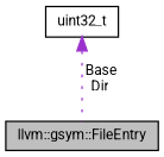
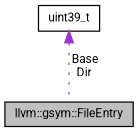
  digraph {
    fontname=Roboto
    node [color=black fontname=Roboto fontsize=10 shape=record]
    n1 [fillcolor=grey75 fontcolor=black height=0.2 label="llvm::gsym::FileEntry" style=filled width=0.4]
-   n2 [height=0.2 label=uint32_t width=0.4]
+   n2 [height=0.2 label=uint39_t width=0.4]
    n2 -> n1 [color=darkorchid3 dir=back fontname=Roboto fontsize=10 label=" Base\nDir" labelfontname=Helvetica labelfontsize=10 style=dotted]
  }
